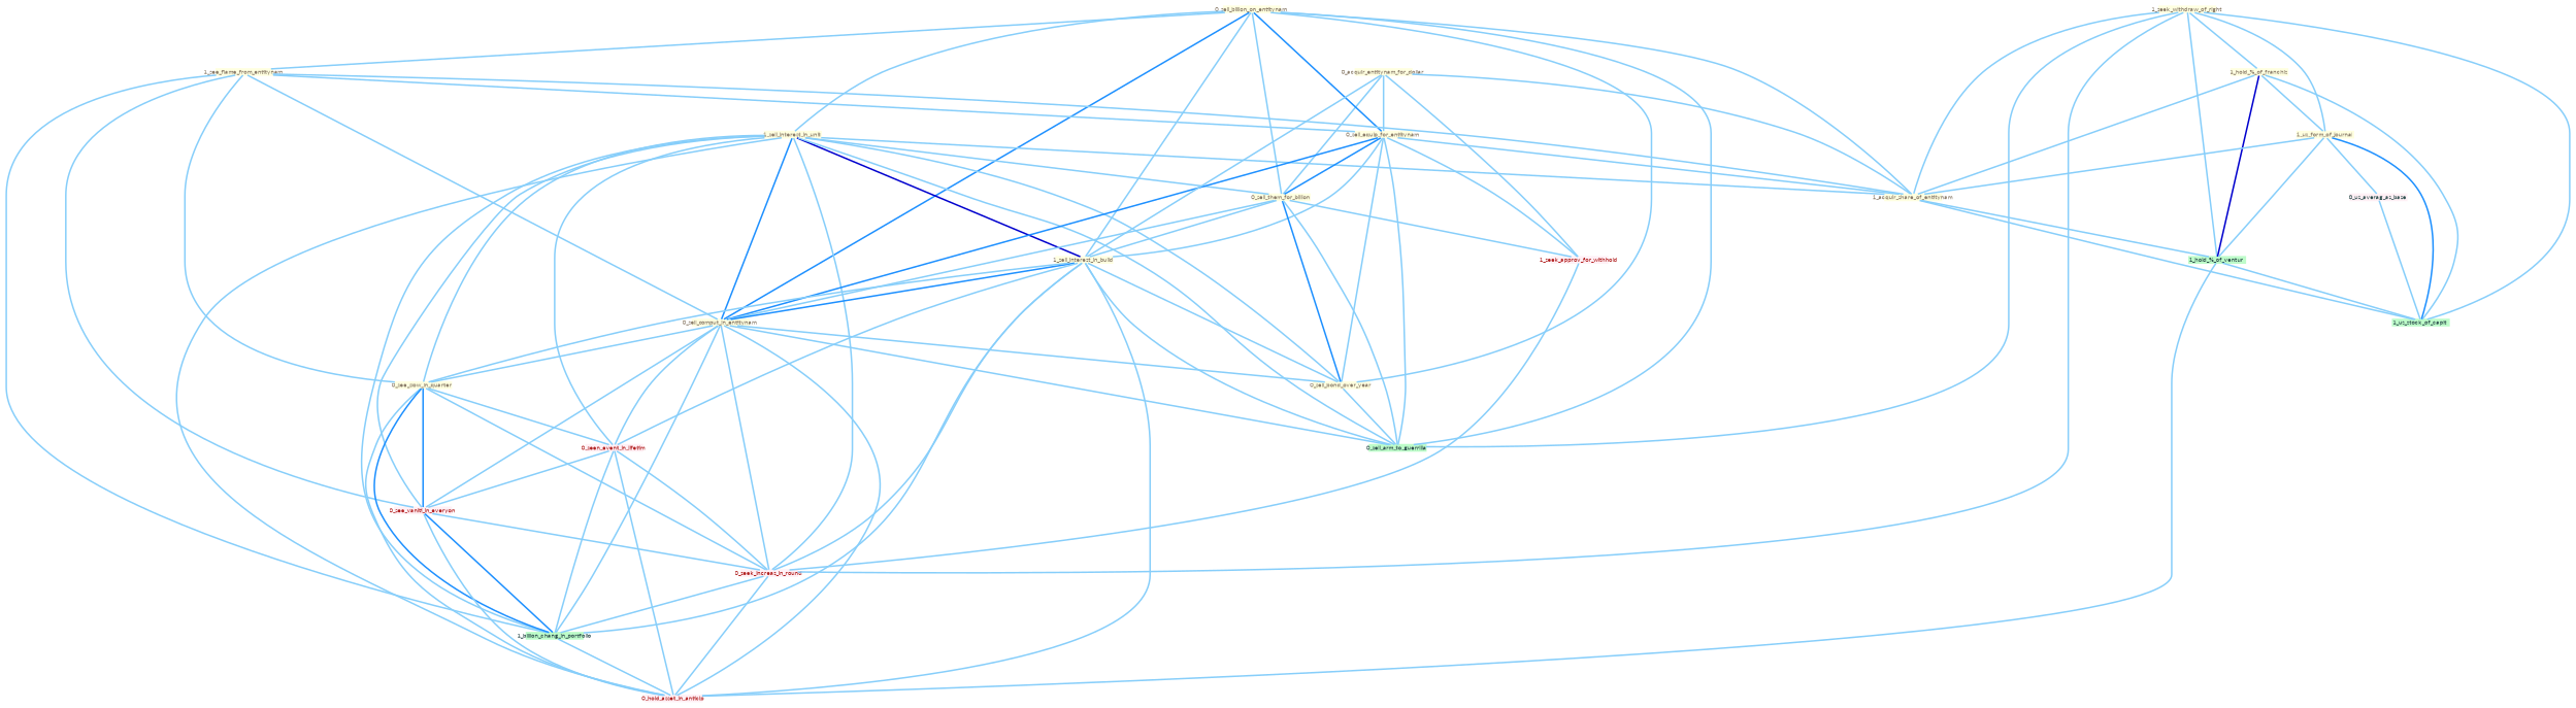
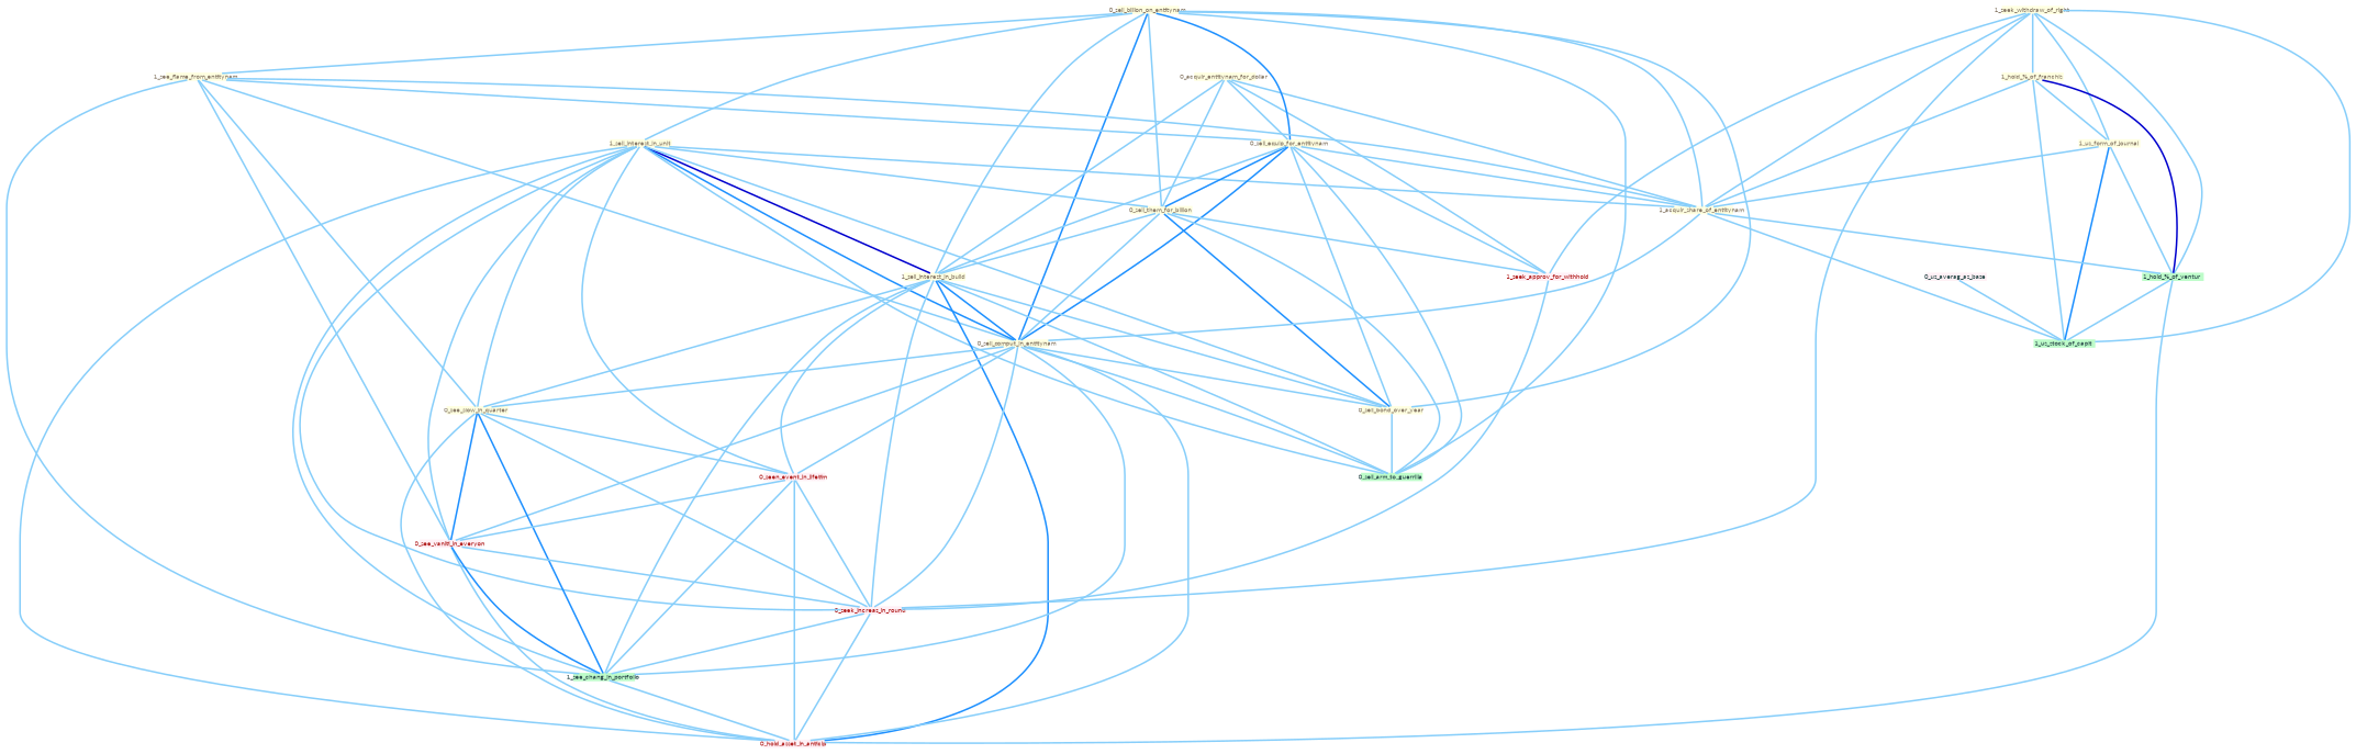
  graph {
    fontname=Lato
    node [color="#ffffe0" fixedsize=true fontcolor="#8b7d6b" fontname=Lato fontsize=4 shape=polygon style=filled]
    edge [color="#87cefa" fontname=Lato w=1]
    "0_acquir_entitynam_for_dollar " [height=.06 width=.5]
    "0_sell_billion_on_entitynam " [height=.06 width=.5]
    "1_seek_withdraw_of_right " [height=.06 width=.5]
    "1_see_flame_from_entitynam " [height=.06 width=.5]
    "1_sell_interest_in_unit " [height=.06 width=.5]
    "1_hold_%_of_franchis " [height=.06 width=.5]
    "0_sell_equip_for_entitynam " [height=.06 width=.5]
    "1_us_form_of_journal " [height=.06 width=.5]
    "0_sell_them_for_billion " [height=.06 width=.5]
    "1_sell_interest_in_build " [height=.06 width=.5]
    "1_acquir_share_of_entitynam " [height=.06 width=.5]
    "0_sell_comput_in_entitynam " [height=.06 width=.5]
    "0_sell_bond_over_year " [height=.06 width=.5]
    "0_see_slow_in_quarter " [height=.06 width=.5]
    "0_seen_event_in_lifetim " [color="#fff0f5" fontcolor="#b22222" height=.06 width=.5]
    "0_us_averag_as_base " [color="#fff0f5" fontcolor="#2f4f4f" height=.06 width=.5]
    "1_seek_approv_for_withhold " [color="#fff0f5" fontcolor="#b22222" height=.06 width=.5]
    "0_see_vaniti_in_everyon " [color="#fff0f5" fontcolor="#b22222" height=.06 width=.5]
    "0_seek_increas_in_round " [color="#fff0f5" fontcolor="#b22222" height=.06 width=.5]
    "0_hold_asset_in_anticip " [color="#fff0f5" fontcolor="#b22222" height=.06 width=.5]
    "0_sell_arm_to_guerrilla " [color="#BDFCC9" fontcolor="#2f4f4f" height=.06 width=.5]
    "1_hold_%_of_ventur " [color="#BDFCC9" fontcolor="#2f4f4f" height=.06 width=.5]
    "1_us_stock_of_capit " [color="#BDFCC9" fontcolor="#2f4f4f" height=.06 width=.5]
-   "1_see_chang_in_portfolio " [color="#BDFCC9" fontcolor="#2f4f4f" height=.06 width=.5 label="1_billion_chang_in_portfolio"]
+   "1_see_chang_in_portfolio " [color="#BDFCC9" fontcolor="#2f4f4f" height=.06 width=.5]
    subgraph sub_1 {
      "0_acquir_entitynam_for_dollar "
      "0_sell_billion_on_entitynam "
      "1_seek_withdraw_of_right "
      "1_see_flame_from_entitynam "
      "1_sell_interest_in_unit "
      "1_hold_%_of_franchis "
      "0_sell_equip_for_entitynam "
      "1_us_form_of_journal "
      "0_sell_them_for_billion "
      "1_sell_interest_in_build "
      "1_acquir_share_of_entitynam "
      "0_sell_comput_in_entitynam "
      "0_sell_bond_over_year "
      "0_see_slow_in_quarter "
    }
    subgraph sub_2 {
      "0_seen_event_in_lifetim "
      "0_us_averag_as_base "
      "1_seek_approv_for_withhold "
      "0_see_vaniti_in_everyon "
      "0_seek_increas_in_round "
      "0_hold_asset_in_anticip "
    }
    "0_acquir_entitynam_for_dollar " -- "0_sell_equip_for_entitynam "
    "0_acquir_entitynam_for_dollar " -- "0_sell_them_for_billion "
    "0_acquir_entitynam_for_dollar " -- "1_acquir_share_of_entitynam "
    "0_acquir_entitynam_for_dollar " -- "1_seek_approv_for_withhold "
    "0_sell_billion_on_entitynam " -- "1_see_flame_from_entitynam "
    "0_sell_billion_on_entitynam " -- "1_sell_interest_in_unit "
    "0_sell_billion_on_entitynam " -- "0_sell_equip_for_entitynam " [color="#1e90ff" w=2]
    "0_sell_billion_on_entitynam " -- "0_sell_them_for_billion "
    "0_sell_billion_on_entitynam " -- "1_sell_interest_in_build "
    "0_sell_billion_on_entitynam " -- "1_acquir_share_of_entitynam "
    "0_sell_billion_on_entitynam " -- "0_sell_comput_in_entitynam " [color="#1e90ff" w=2]
    "0_sell_billion_on_entitynam " -- "0_sell_bond_over_year "
    "0_sell_billion_on_entitynam " -- "0_sell_arm_to_guerrilla "
    "1_seek_withdraw_of_right " -- "1_hold_%_of_franchis "
    "1_seek_withdraw_of_right " -- "1_us_form_of_journal "
    "1_seek_withdraw_of_right " -- "1_acquir_share_of_entitynam "
-   "1_seek_withdraw_of_right " -- "0_sell_arm_to_guerrilla "
+   "1_seek_withdraw_of_right " -- "1_seek_approv_for_withhold "
    "1_seek_withdraw_of_right " -- "0_seek_increas_in_round "
    "1_seek_withdraw_of_right " -- "1_hold_%_of_ventur "
    "1_seek_withdraw_of_right " -- "1_us_stock_of_capit "
    "1_see_flame_from_entitynam " -- "0_sell_equip_for_entitynam "
    "1_see_flame_from_entitynam " -- "1_acquir_share_of_entitynam "
    "1_see_flame_from_entitynam " -- "0_sell_comput_in_entitynam "
    "1_see_flame_from_entitynam " -- "0_see_slow_in_quarter "
    "1_see_flame_from_entitynam " -- "0_see_vaniti_in_everyon "
    "1_see_flame_from_entitynam " -- "1_see_chang_in_portfolio "
    "1_sell_interest_in_unit " -- "0_sell_them_for_billion "
    "1_sell_interest_in_unit " -- "1_sell_interest_in_build " [color="#0000cd" w=3]
    "1_sell_interest_in_unit " -- "1_acquir_share_of_entitynam "
    "1_sell_interest_in_unit " -- "0_sell_comput_in_entitynam " [color="#1e90ff" w=2]
    "1_sell_interest_in_unit " -- "0_sell_bond_over_year "
    "1_sell_interest_in_unit " -- "0_see_slow_in_quarter "
    "1_sell_interest_in_unit " -- "0_seen_event_in_lifetim "
    "1_sell_interest_in_unit " -- "0_see_vaniti_in_everyon "
    "1_sell_interest_in_unit " -- "0_seek_increas_in_round "
    "1_sell_interest_in_unit " -- "0_hold_asset_in_anticip "
    "1_sell_interest_in_unit " -- "0_sell_arm_to_guerrilla "
    "1_sell_interest_in_unit " -- "1_see_chang_in_portfolio "
    "1_hold_%_of_franchis " -- "1_us_form_of_journal "
    "1_hold_%_of_franchis " -- "1_acquir_share_of_entitynam "
    "1_hold_%_of_franchis " -- "1_hold_%_of_ventur " [color="#0000cd" w=3]
    "1_hold_%_of_franchis " -- "1_us_stock_of_capit "
    "0_sell_equip_for_entitynam " -- "0_sell_them_for_billion " [color="#1e90ff" w=2]
    "0_sell_equip_for_entitynam " -- "1_sell_interest_in_build "
    "0_sell_equip_for_entitynam " -- "1_acquir_share_of_entitynam "
    "0_sell_equip_for_entitynam " -- "0_sell_comput_in_entitynam " [color="#1e90ff" w=2]
    "0_sell_equip_for_entitynam " -- "0_sell_bond_over_year "
    "0_sell_equip_for_entitynam " -- "1_seek_approv_for_withhold "
    "0_sell_equip_for_entitynam " -- "0_sell_arm_to_guerrilla "
    "1_us_form_of_journal " -- "1_acquir_share_of_entitynam "
-   "1_us_form_of_journal " -- "0_us_averag_as_base "
    "1_us_form_of_journal " -- "1_hold_%_of_ventur "
    "1_us_form_of_journal " -- "1_us_stock_of_capit " [color="#1e90ff" w=2]
    "0_sell_them_for_billion " -- "1_sell_interest_in_build "
    "0_sell_them_for_billion " -- "0_sell_comput_in_entitynam "
    "0_sell_them_for_billion " -- "0_sell_bond_over_year " [color="#1e90ff"]
    "0_sell_them_for_billion " -- "1_seek_approv_for_withhold "
    "0_sell_them_for_billion " -- "0_sell_arm_to_guerrilla "
    "1_sell_interest_in_build " -- "0_acquir_entitynam_for_dollar "
    "1_sell_interest_in_build " -- "0_sell_comput_in_entitynam " [color="#1e90ff" w=2]
    "1_sell_interest_in_build " -- "0_sell_bond_over_year "
    "1_sell_interest_in_build " -- "0_see_slow_in_quarter "
    "1_sell_interest_in_build " -- "0_seen_event_in_lifetim "
    "1_sell_interest_in_build " -- "0_seek_increas_in_round "
-   "1_sell_interest_in_build " -- "0_hold_asset_in_anticip "
+   "1_sell_interest_in_build " -- "0_hold_asset_in_anticip " [color="#1e90ff"]
    "1_sell_interest_in_build " -- "0_sell_arm_to_guerrilla "
    "1_sell_interest_in_build " -- "1_see_chang_in_portfolio "
+   "1_acquir_share_of_entitynam " -- "0_sell_comput_in_entitynam "
    "1_acquir_share_of_entitynam " -- "1_hold_%_of_ventur "
    "1_acquir_share_of_entitynam " -- "1_us_stock_of_capit "
    "0_sell_comput_in_entitynam " -- "0_sell_bond_over_year "
    "0_sell_comput_in_entitynam " -- "0_see_slow_in_quarter "
    "0_sell_comput_in_entitynam " -- "0_seen_event_in_lifetim "
    "0_sell_comput_in_entitynam " -- "0_see_vaniti_in_everyon "
    "0_sell_comput_in_entitynam " -- "0_seek_increas_in_round "
    "0_sell_comput_in_entitynam " -- "0_hold_asset_in_anticip "
    "0_sell_comput_in_entitynam " -- "0_sell_arm_to_guerrilla "
    "0_sell_comput_in_entitynam " -- "1_see_chang_in_portfolio "
    "0_sell_bond_over_year " -- "0_sell_arm_to_guerrilla "
    "0_see_slow_in_quarter " -- "0_seen_event_in_lifetim "
    "0_see_slow_in_quarter " -- "0_see_vaniti_in_everyon " [color="#1e90ff" w=2]
    "0_see_slow_in_quarter " -- "0_seek_increas_in_round "
    "0_see_slow_in_quarter " -- "0_hold_asset_in_anticip "
    "0_see_slow_in_quarter " -- "1_see_chang_in_portfolio " [color="#1e90ff" w=2]
    "0_seen_event_in_lifetim " -- "0_see_vaniti_in_everyon "
    "0_seen_event_in_lifetim " -- "0_seek_increas_in_round "
    "0_seen_event_in_lifetim " -- "0_hold_asset_in_anticip "
    "0_seen_event_in_lifetim " -- "1_see_chang_in_portfolio "
    "0_us_averag_as_base " -- "1_us_stock_of_capit "
    "1_seek_approv_for_withhold " -- "0_seek_increas_in_round "
    "0_see_vaniti_in_everyon " -- "0_seek_increas_in_round "
    "0_see_vaniti_in_everyon " -- "0_hold_asset_in_anticip "
    "0_see_vaniti_in_everyon " -- "1_see_chang_in_portfolio " [color="#1e90ff" w=2]
    "0_seek_increas_in_round " -- "0_hold_asset_in_anticip "
    "0_seek_increas_in_round " -- "1_see_chang_in_portfolio "
    "1_hold_%_of_ventur " -- "0_hold_asset_in_anticip "
    "1_hold_%_of_ventur " -- "1_us_stock_of_capit "
    "1_see_chang_in_portfolio " -- "0_hold_asset_in_anticip "
  }
